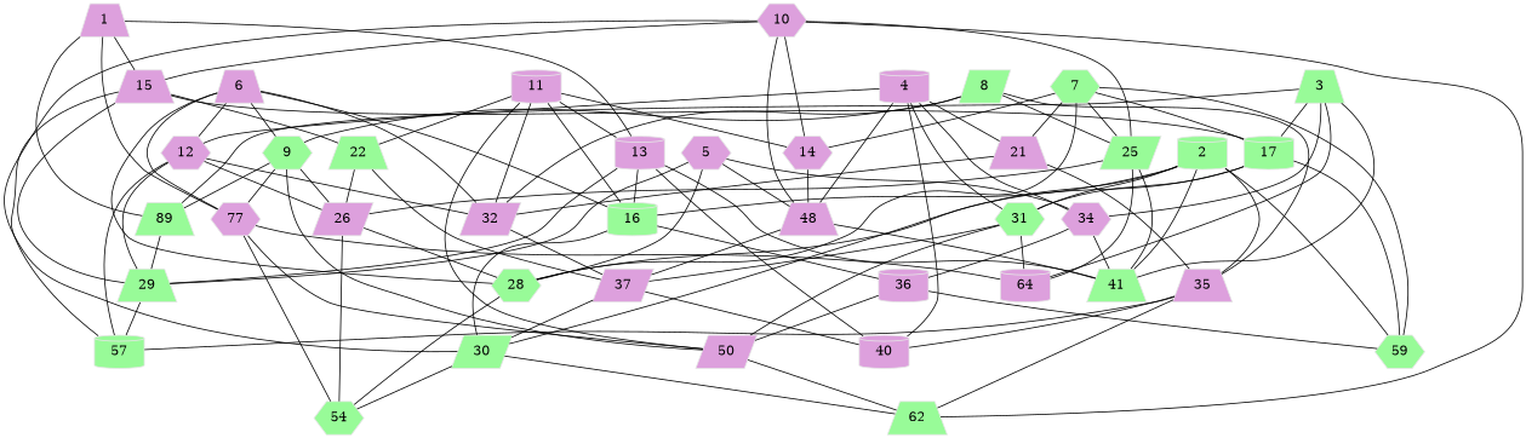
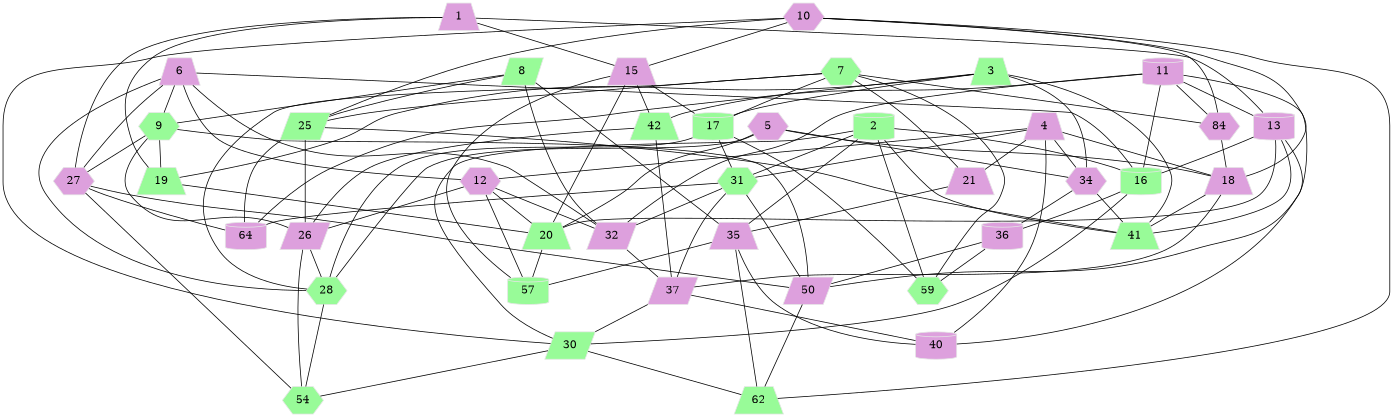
  graph {
    node [color=gray90 fillcolor=plum shape=trapezium style=filled]
    13 [shape=cylinder super="+52"]
    16 [fillcolor=palegreen shape=cylinder super="+55"]
    41 [fillcolor=palegreen super="+48"]
    40 [shape=cylinder]
-   29 [fillcolor=palegreen super="+33"]
+   29 [fillcolor=palegreen super="+33" label=20]
    1
    15 [super="+20"]
-   19 [fillcolor=palegreen label=89]
-   27 [shape=hexagon super="+56" label=77]
+   19 [fillcolor=palegreen]
+   27 [shape=hexagon super="+56"]
    17 [fillcolor=palegreen shape=cylinder super="+63"]
-   22 [fillcolor=palegreen]
+   22 [fillcolor=palegreen label=42]
    57 [fillcolor=palegreen shape=cylinder]
    64 [shape=cylinder]
    50 [shape=parallelogram super="+60"]
    54 [fillcolor=palegreen shape=hexagon]
    2 [fillcolor=palegreen shape=cylinder super="+61"]
    31 [fillcolor=palegreen shape=hexagon super="+47"]
    35 [super="+46"]
    n19 [fillcolor=palegreen label=30 shape=parallelogram super="+67"]
    59 [fillcolor=palegreen shape=hexagon]
    36 [shape=cylinder]
    37 [shape=parallelogram super="+49"]
    62 [fillcolor=palegreen]
    3 [fillcolor=palegreen super="+30"]
    34 [shape=hexagon super="+51"]
    28 [fillcolor=palegreen shape=hexagon super="+53"]
-   4 [shape=cylinder super="+44"]
+   4 [super="+44"]
    12 [shape=hexagon super="+65"]
-   18 [super="+24" label=48]
+   18 [super="+24"]
    21
    32 [shape=parallelogram super="+68"]
    26 [shape=parallelogram super="+38"]
    5 [shape=hexagon]
    6 [super="+43"]
    9 [fillcolor=palegreen shape=hexagon super="+66"]
    7 [fillcolor=palegreen shape=hexagon super="+58"]
-   14 [shape=hexagon]
+   14 [shape=hexagon label=84]
    25 [fillcolor=palegreen shape=parallelogram super="+45"]
    8 [fillcolor=palegreen shape=parallelogram]
    10 [shape=hexagon super="+23"]
    11 [shape=cylinder super="+42"]
    13 -- 16
    13 -- 41
    13 -- 40
    13 -- 29
    16 -- n19
    16 -- 36
    29 -- 57
    1 -- 13
    1 -- 15
    1 -- 19
    1 -- 27
    15 -- 29
    15 -- 17
    15 -- 22
    15 -- 57
    19 -- 29
    27 -- 64
    27 -- 50
    27 -- 54
    17 -- 31
    17 -- 59
    17 -- 28
    22 -- 37
    22 -- 26
    50 -- 62
    2 -- 16
    2 -- 41
    2 -- 31
    2 -- 35
    2 -- n19
    2 -- 59
    31 -- 64
    31 -- 50
    31 -- 37
    35 -- 40
    35 -- 57
    35 -- 62
    n19 -- 54
    n19 -- 62
    36 -- 50
    36 -- 59
    37 -- 40
    37 -- n19
    3 -- 41
    3 -- 19
    3 -- 17
    3 -- 64
    3 -- 34 [weight=2]
    34 -- 41
    34 -- 36
    28 -- 54
    4 -- 40
    4 -- 31
    4 -- 34
    4 -- 12
    4 -- 18
    4 -- 21
    12 -- 29
    12 -- 57
    12 -- 32
    12 -- 26
    18 -- 41
    18 -- 37
    21 -- 35
-   21 -- 32
+   31 -- 32
    32 -- 37
    26 -- 54
    26 -- 28
    5 -- 29
    5 -- 34
    5 -- 28
    5 -- 18
    6 -- 16
    6 -- 27
    6 -- 28
    6 -- 12
    6 -- 32
    6 -- 9
    9 -- 19
    9 -- 27
    9 -- 50
    9 -- 26
    7 -- 17
    7 -- 59
    7 -- 28
    7 -- 21
    7 -- 14
    7 -- 25
    14 -- 18
    25 -- 41
    25 -- 64
    25 -- 26
    8 -- 35
    8 -- 32
    8 -- 9
    8 -- 25
    10 -- 15
    10 -- n19
    10 -- 62
    10 -- 18
    10 -- 14
    10 -- 25
    11 -- 13
    11 -- 16
    11 -- 22
    11 -- 50
    11 -- 32
    11 -- 14
  }
